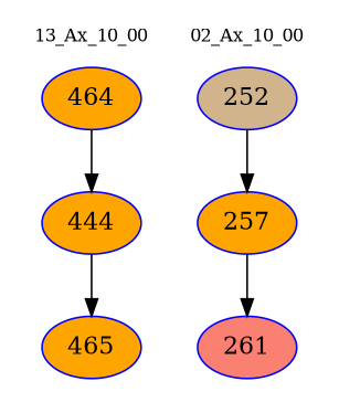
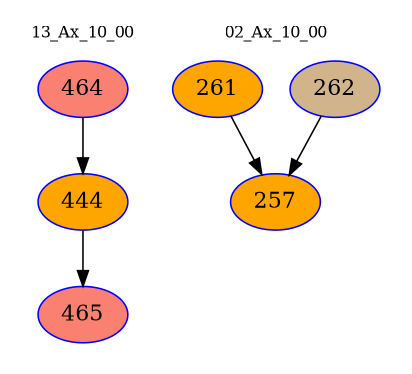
  digraph {
    node [color=blue fillcolor=orange style=filled]
    edge [color=black]
-   n1 [label=464]
+   n1 [fillcolor=salmon label=464]
    n2 [label=444]
-   n3 [label=465]
-   n4 [fillcolor=tan label=252]
+   n3 [fillcolor=salmon label=465]
+   n4 [fillcolor=tan label=262]
    n5 [label=257]
-   n6 [fillcolor=salmon label=261]
+   n6 [label=261]
    subgraph cluster_1 {
      color=white
      fontsize=10
      label="13_Ax_10_00"
      n1
      n2
      n3
    }
    subgraph cluster_2 {
      color=white
      fontsize=10
      label="02_Ax_10_00"
      n4
      n5
      n6
    }
    n1 -> n2
    n2 -> n3
    n4 -> n5
-   n5 -> n6
+   n6 -> n5
  }
